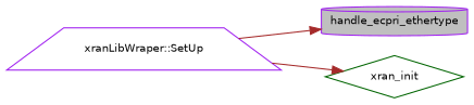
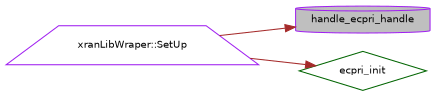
  digraph {
    fontname="DejaVu Sans"
    rankdir=RL
    node [color=purple fillcolor=white fontname="DejaVu Sans" fontsize=10 style=filled]
    edge [color=brown dir=back fontname="DejaVu Sans" fontsize=10 labelfontname=Helvetica labelfontsize=10 style=solid]
-   n1 [fillcolor=grey75 fontcolor=black height=0.2 label=handle_ecpri_ethertype shape=cylinder width=0.4]
+   n1 [fillcolor=grey75 fontcolor=black height=0.2 label=handle_ecpri_handle shape=cylinder width=0.4]
    n2 [height=0.2 label="xranLibWraper::SetUp" shape=trapezium width=0.4]
-   n3 [color=darkgreen height=0.2 label=xran_init shape=diamond width=0.4]
+   n3 [color=darkgreen height=0.2 label=ecpri_init shape=diamond width=0.4]
    n1 -> n2
    n3 -> n2
  }
